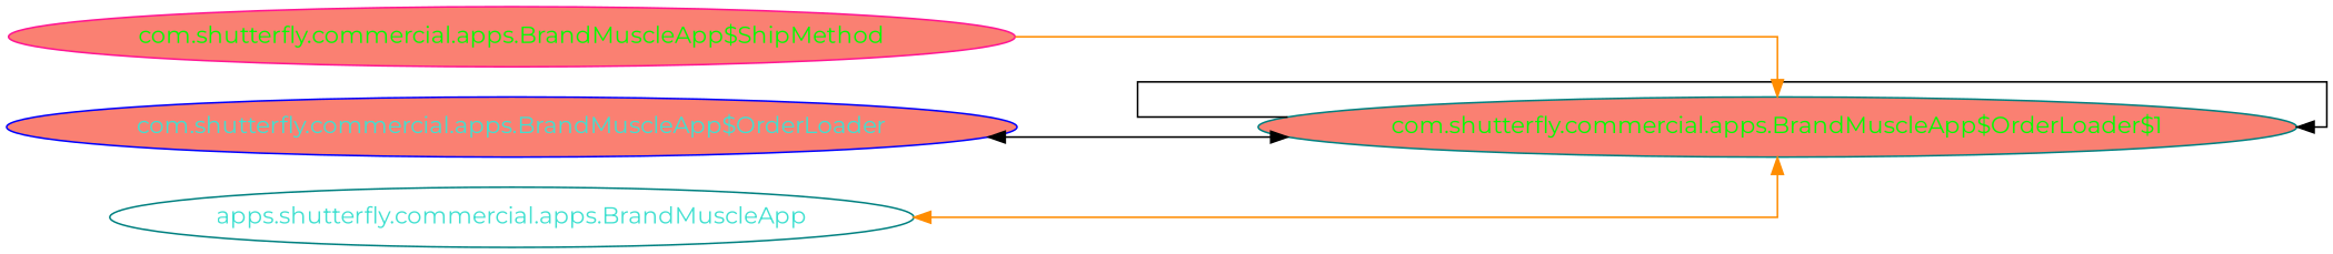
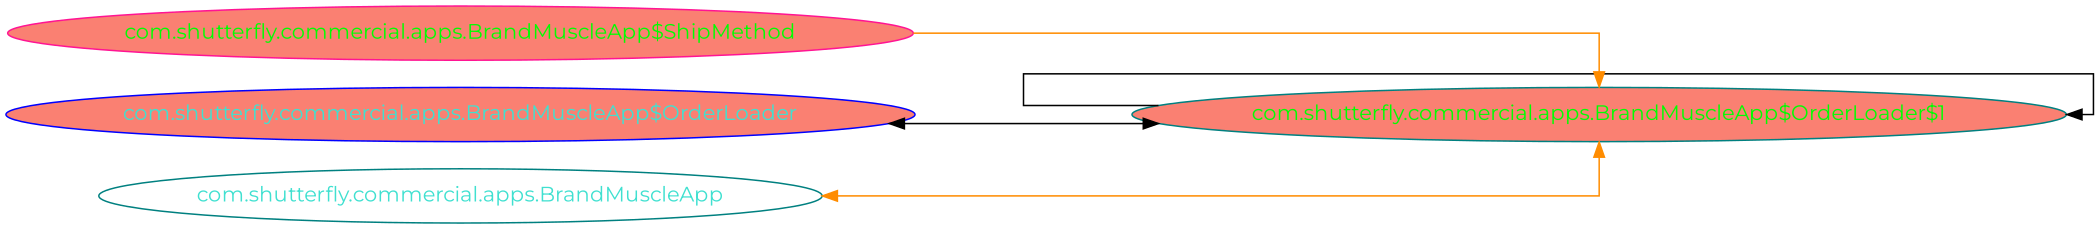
  digraph {
    concentrate=true
    rankdir=LR
    ranksep=2.0
    splines=ortho
    fontname=Montserrat
    node [fontcolor=green style=filled fillcolor=salmon color=teal fontname=Montserrat]
    edge [color=black fontname=Montserrat]
    "com.shutterfly.commercial.apps.BrandMuscleApp$OrderLoader$1"
    "com.shutterfly.commercial.apps.BrandMuscleApp$ShipMethod" [color=deeppink]
    "com.shutterfly.commercial.apps.BrandMuscleApp$OrderLoader" [fontcolor=turquoise color=blue]
-   "com.shutterfly.commercial.apps.BrandMuscleApp" [fontcolor=turquoise fillcolor=white label="apps.shutterfly.commercial.apps.BrandMuscleApp"]
+   "com.shutterfly.commercial.apps.BrandMuscleApp" [fontcolor=turquoise fillcolor=white]
    "com.shutterfly.commercial.apps.BrandMuscleApp$OrderLoader$1" -> "com.shutterfly.commercial.apps.BrandMuscleApp$OrderLoader$1"
    "com.shutterfly.commercial.apps.BrandMuscleApp$ShipMethod" -> "com.shutterfly.commercial.apps.BrandMuscleApp$OrderLoader$1" [color=darkorange]
    "com.shutterfly.commercial.apps.BrandMuscleApp$OrderLoader" -> "com.shutterfly.commercial.apps.BrandMuscleApp$OrderLoader$1" [dir=both]
    "com.shutterfly.commercial.apps.BrandMuscleApp" -> "com.shutterfly.commercial.apps.BrandMuscleApp$OrderLoader$1" [dir=both color=darkorange]
  }
